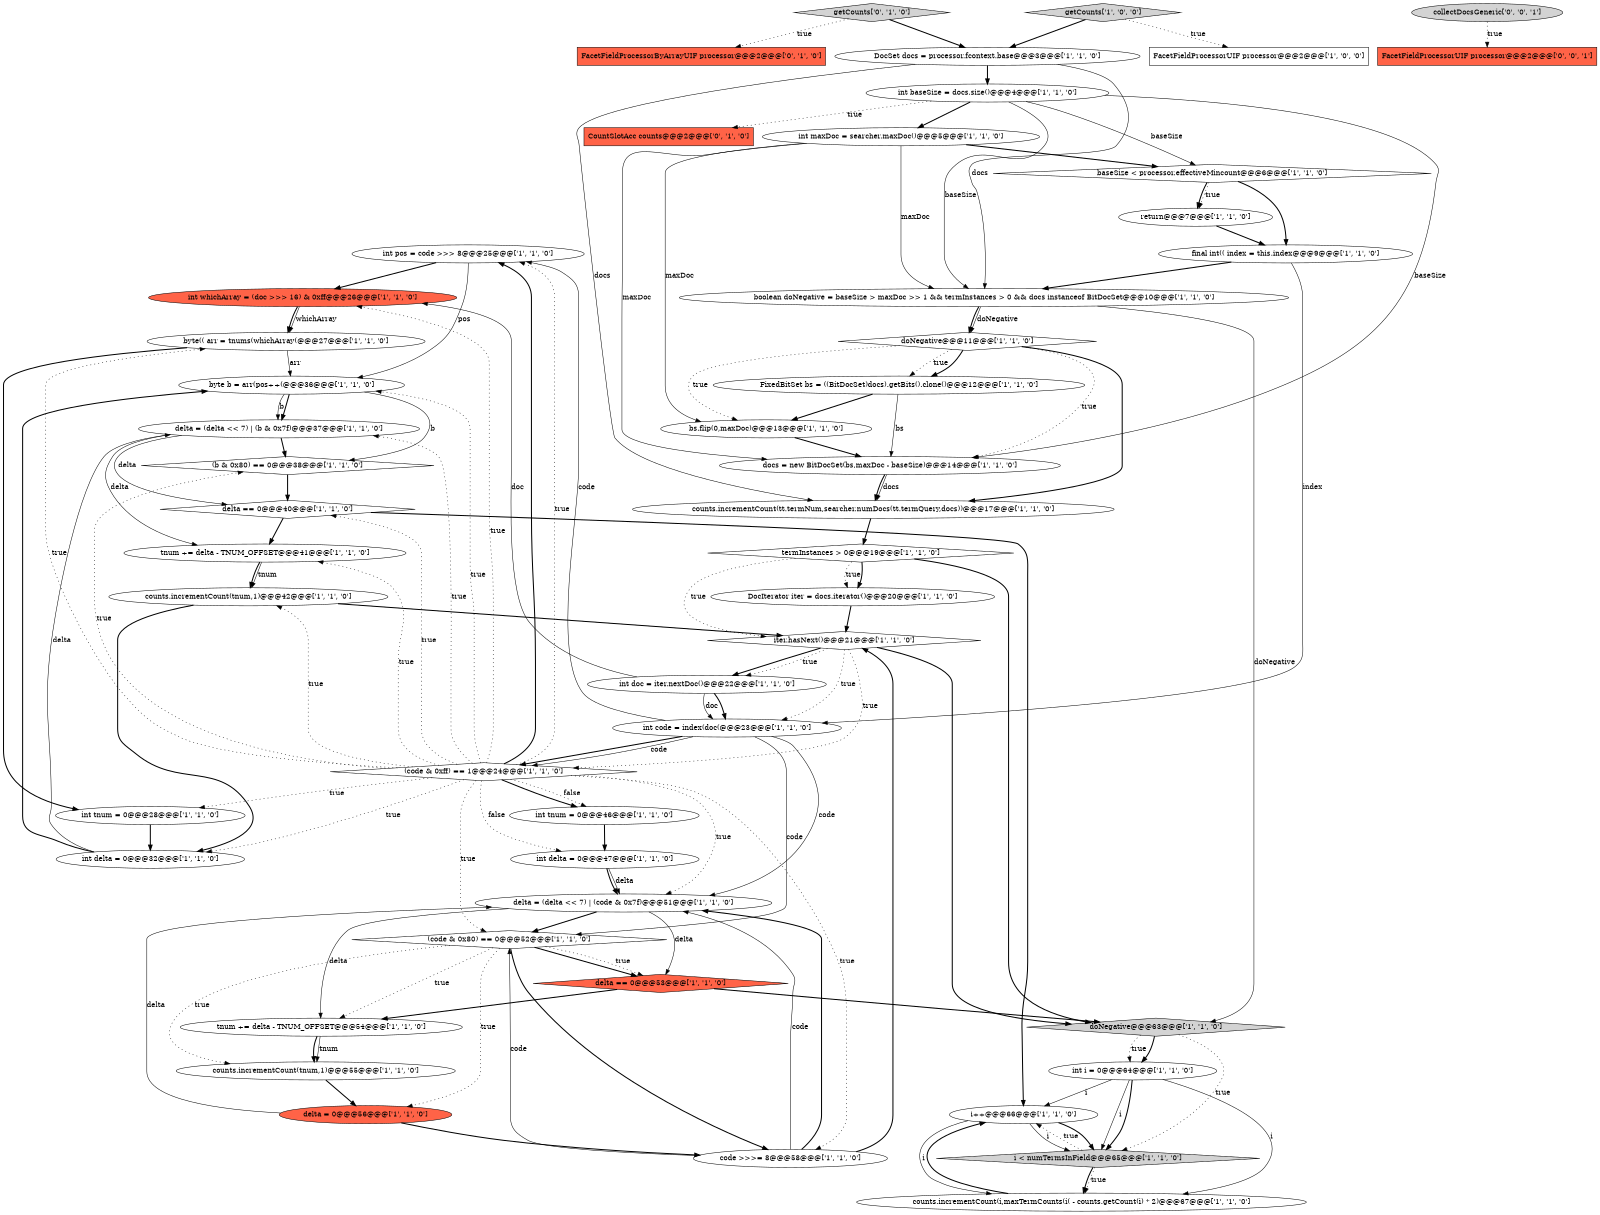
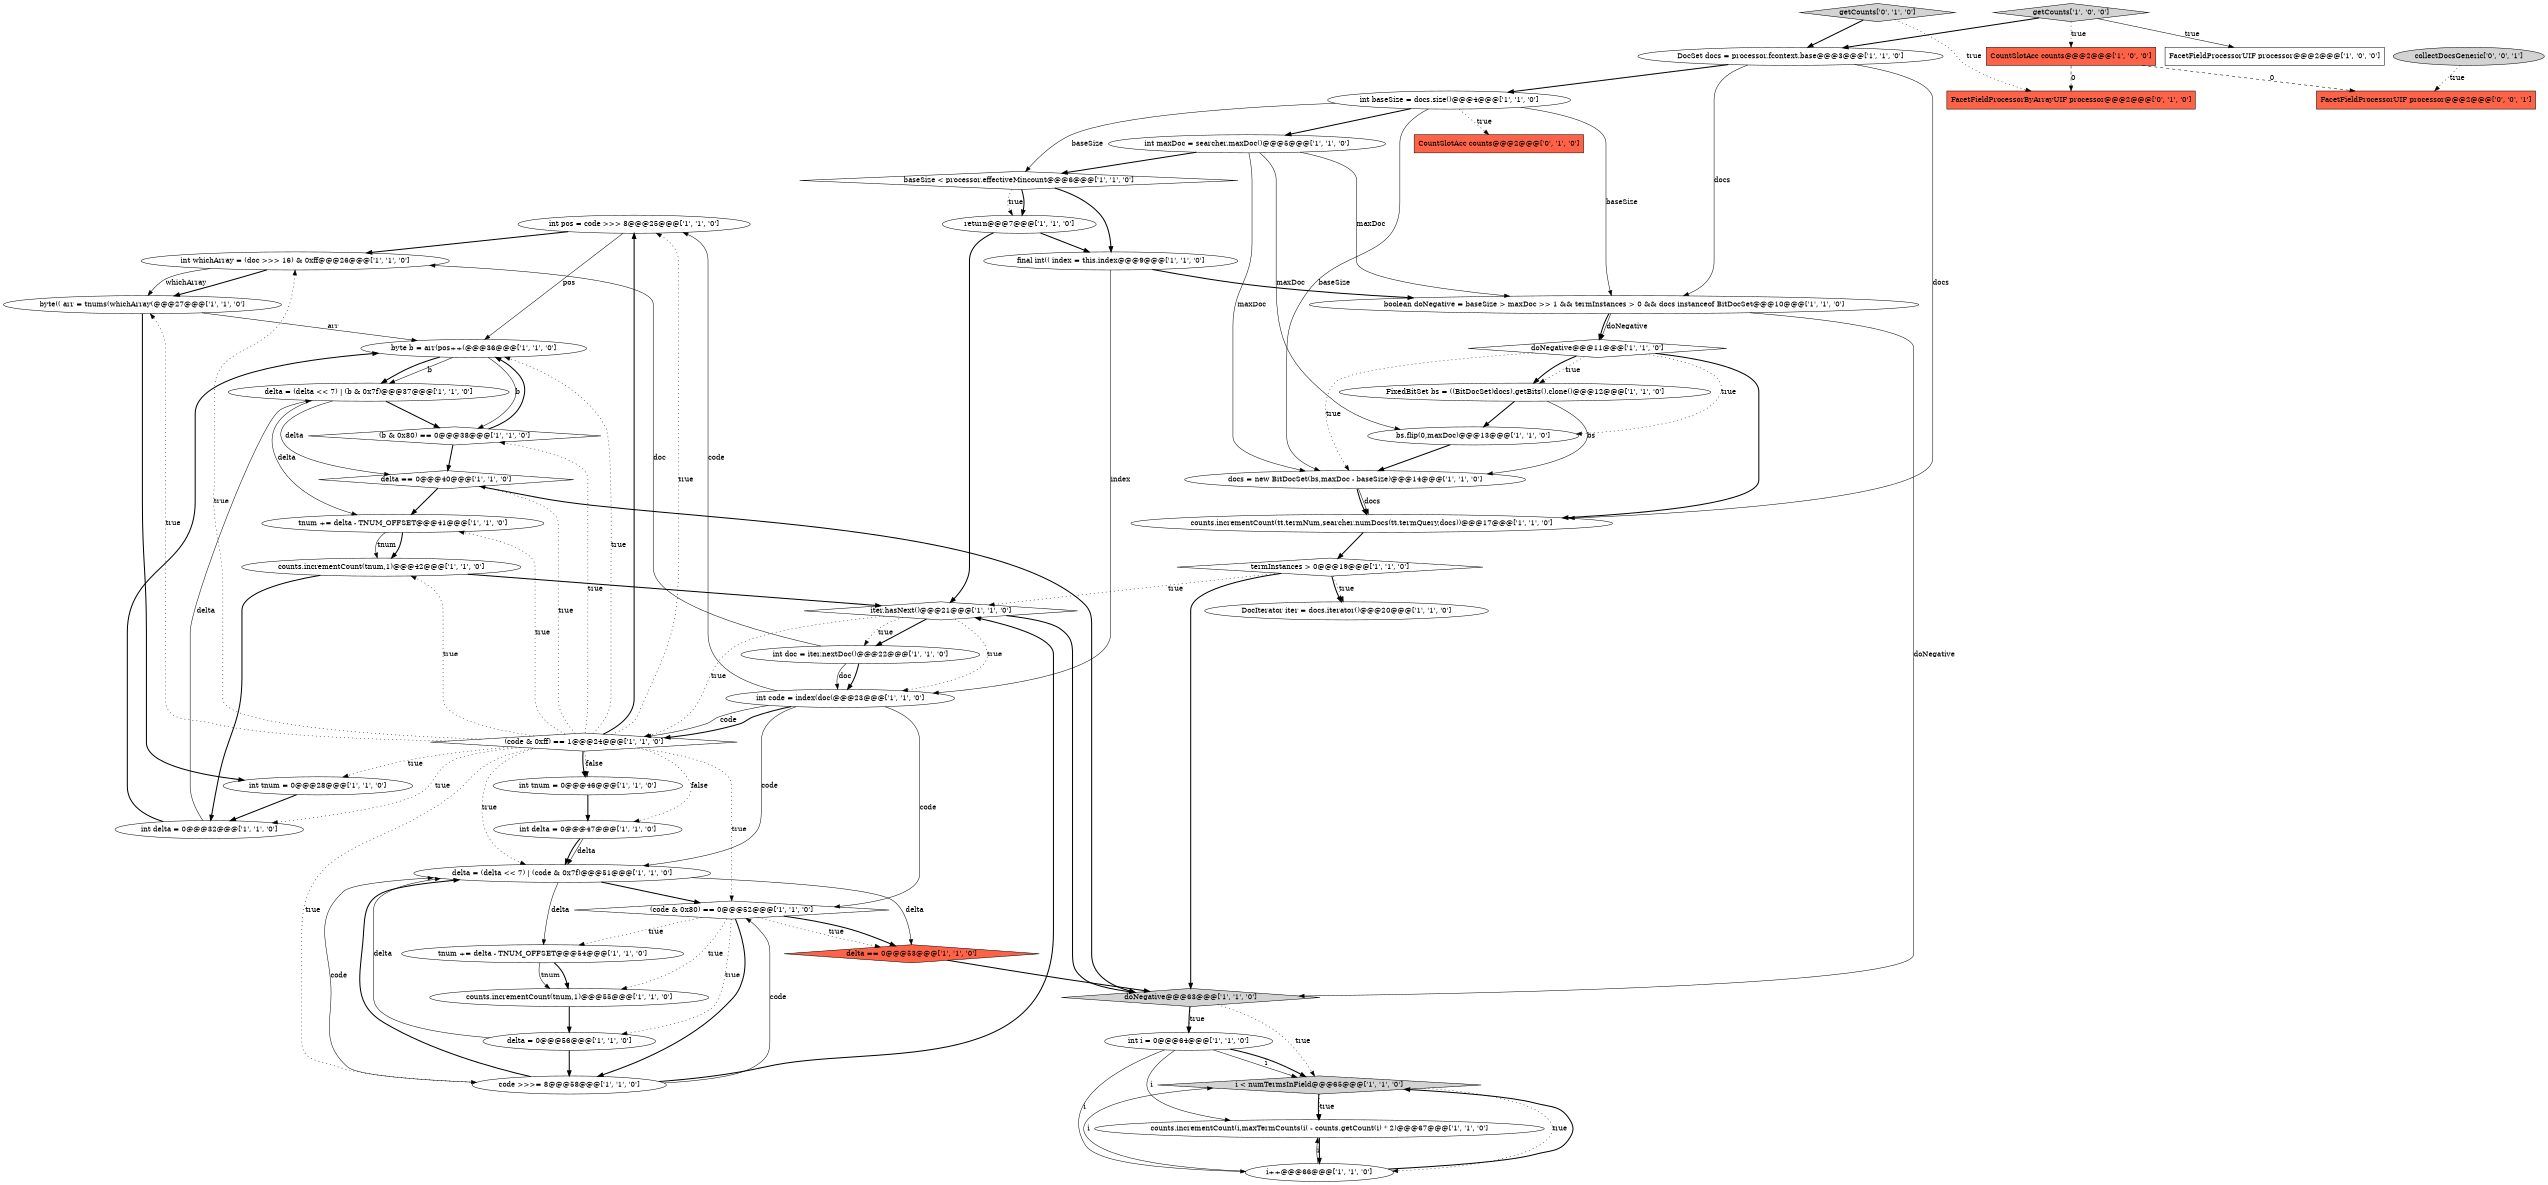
  digraph {
    node [fillcolor=white shape=ellipse style=filled]
    edge [style=bold]
    n1 [label="int pos = code >>> 8@@@25@@@['1', '1', '0']"]
-   n2 [fillcolor=tomato label="int whichArray = (doc >>> 16) & 0xff@@@26@@@['1', '1', '0']"]
+   n2 [label="int whichArray = (doc >>> 16) & 0xff@@@26@@@['1', '1', '0']"]
    n3 [label="byte b = arr(pos++(@@@36@@@['1', '1', '0']"]
    n4 [label="byte(( arr = tnums(whichArray(@@@27@@@['1', '1', '0']"]
    n5 [label="delta = (delta << 7) | (b & 0x7f)@@@37@@@['1', '1', '0']"]
    n6 [label="(b & 0x80) == 0@@@38@@@['1', '1', '0']" shape=diamond]
    n7 [label="int i = 0@@@64@@@['1', '1', '0']"]
    n8 [fillcolor=lightgray label="i < numTermsInField@@@65@@@['1', '1', '0']" shape=diamond]
    n9 [label="counts.incrementCount(i,maxTermCounts(i( - counts.getCount(i) * 2)@@@67@@@['1', '1', '0']"]
    n10 [label="i++@@@66@@@['1', '1', '0']"]
    n11 [label="delta == 0@@@40@@@['1', '1', '0']" shape=diamond]
    n12 [label="tnum += delta - TNUM_OFFSET@@@41@@@['1', '1', '0']"]
    n13 [fillcolor=lightgray label="doNegative@@@63@@@['1', '1', '0']" shape=diamond]
    n14 [label="counts.incrementCount(tnum,1)@@@42@@@['1', '1', '0']"]
    n15 [label="boolean doNegative = baseSize > maxDoc >> 1 && termInstances > 0 && docs instanceof BitDocSet@@@10@@@['1', '1', '0']"]
    n16 [label="doNegative@@@11@@@['1', '1', '0']" shape=diamond]
    n17 [label="bs.flip(0,maxDoc)@@@13@@@['1', '1', '0']"]
    n18 [label="docs = new BitDocSet(bs,maxDoc - baseSize)@@@14@@@['1', '1', '0']"]
    n19 [label="FixedBitSet bs = ((BitDocSet)docs).getBits().clone()@@@12@@@['1', '1', '0']"]
    n20 [label="counts.incrementCount(tt.termNum,searcher.numDocs(tt.termQuery,docs))@@@17@@@['1', '1', '0']"]
    n21 [fillcolor=tomato label="FacetFieldProcessorByArrayUIF processor@@@2@@@['0', '1', '0']" shape=box]
    n22 [label="counts.incrementCount(tnum,1)@@@55@@@['1', '1', '0']"]
-   n23 [fillcolor=tomato label="delta = 0@@@56@@@['1', '1', '0']"]
+   n23 [label="delta = 0@@@56@@@['1', '1', '0']"]
    n24 [label="code >>>= 8@@@58@@@['1', '1', '0']"]
    n25 [label="delta = (delta << 7) | (code & 0x7f)@@@51@@@['1', '1', '0']"]
    n26 [label="FacetFieldProcessorUIF processor@@@2@@@['1', '0', '0']" shape=box]
    n27 [label="int maxDoc = searcher.maxDoc()@@@5@@@['1', '1', '0']"]
    n28 [label="baseSize < processor.effectiveMincount@@@6@@@['1', '1', '0']" shape=diamond]
    n29 [label="return@@@7@@@['1', '1', '0']"]
    n30 [label="final int(( index = this.index@@@9@@@['1', '1', '0']"]
    n31 [label="int doc = iter.nextDoc()@@@22@@@['1', '1', '0']"]
    n32 [label="int code = index(doc(@@@23@@@['1', '1', '0']"]
    n33 [label="(code & 0x80) == 0@@@52@@@['1', '1', '0']" shape=diamond]
    n34 [label="(code & 0xff) == 1@@@24@@@['1', '1', '0']" shape=diamond]
    n35 [label="termInstances > 0@@@19@@@['1', '1', '0']" shape=diamond]
    n36 [label="DocIterator iter = docs.iterator()@@@20@@@['1', '1', '0']"]
    n37 [label="iter.hasNext()@@@21@@@['1', '1', '0']" shape=diamond]
    n38 [label="int tnum = 0@@@28@@@['1', '1', '0']"]
    n39 [label="int delta = 0@@@32@@@['1', '1', '0']"]
    n40 [label="int tnum = 0@@@46@@@['1', '1', '0']"]
    n41 [label="int delta = 0@@@47@@@['1', '1', '0']"]
    n42 [label="tnum += delta - TNUM_OFFSET@@@54@@@['1', '1', '0']"]
    n43 [fillcolor=tomato label="delta == 0@@@53@@@['1', '1', '0']" shape=diamond]
    n44 [fillcolor=lightgray label="collectDocsGeneric['0', '0', '1']"]
    n45 [fillcolor=tomato label="FacetFieldProcessorUIF processor@@@2@@@['0', '0', '1']" shape=box]
    n46 [fillcolor=lightgray label="getCounts['0', '1', '0']" shape=diamond]
    n47 [label="DocSet docs = processor.fcontext.base@@@3@@@['1', '1', '0']"]
    n48 [label="int baseSize = docs.size()@@@4@@@['1', '1', '0']"]
    n49 [fillcolor=tomato label="CountSlotAcc counts@@@2@@@['0', '1', '0']" shape=box]
    n50 [fillcolor=lightgray label="getCounts['1', '0', '0']" shape=diamond]
+   n51 [fillcolor=tomato label="CountSlotAcc counts@@@2@@@['1', '0', '0']" shape=box]
    n1 -> n2
    n1 -> n3 [label=pos style=solid]
    n2 -> n4
    n2 -> n4 [label=whichArray style=solid]
    n3 -> n5 [label=b style=solid]
    n3 -> n5
    n3 -> n6 [label=b style=solid]
    n4 -> n3 [label=arr style=solid]
    n4 -> n38
    n5 -> n6
    n5 -> n11 [label=delta style=solid]
    n5 -> n12 [label=delta style=solid]
+   n6 -> n3
    n6 -> n11
    n7 -> n8 [label=i style=solid]
    n7 -> n8
    n7 -> n9 [label=i style=solid]
    n7 -> n10 [label=i style=solid]
    n8 -> n9
    n8 -> n9 [label=true style=dotted]
    n8 -> n10 [label=true style=dotted]
    n9 -> n10
    n10 -> n8
    n10 -> n8 [label=i style=solid]
    n10 -> n9 [label=i style=solid]
    n11 -> n12
-   n11 -> n10
+   n11 -> n13
    n12 -> n14
    n12 -> n14 [label=tnum style=solid]
    n13 -> n7
    n13 -> n7 [label=true style=dotted]
    n13 -> n8 [label=true style=dotted]
    n14 -> n37
    n14 -> n39
    n15 -> n13 [label=doNegative style=solid]
    n15 -> n16 [label=doNegative style=solid]
    n15 -> n16
    n16 -> n17 [label=true style=dotted]
    n16 -> n18 [label=true style=dotted]
    n16 -> n19 [label=true style=dotted]
    n16 -> n19
    n16 -> n20
    n17 -> n18
    n18 -> n20 [label=docs style=solid]
    n18 -> n20
    n19 -> n17
    n19 -> n18 [label=bs style=solid]
    n20 -> n35
    n22 -> n23
    n23 -> n24
    n23 -> n25 [label=delta style=solid]
    n24 -> n25 [label=code style=solid]
    n24 -> n25
    n24 -> n33 [label=code style=solid]
    n24 -> n37
    n25 -> n33
    n25 -> n42 [label=delta style=solid]
    n25 -> n43 [label=delta style=solid]
    n27 -> n15 [label=maxDoc style=solid]
    n27 -> n17 [label=maxDoc style=solid]
    n27 -> n18 [label=maxDoc style=solid]
    n27 -> n28
    n28 -> n29 [label=true style=dotted]
    n28 -> n29
    n28 -> n30
    n29 -> n30
    n30 -> n15
    n30 -> n32 [label=index style=solid]
    n31 -> n2 [label=doc style=solid]
    n31 -> n32
    n31 -> n32 [label=doc style=solid]
    n32 -> n1 [label=code style=solid]
    n32 -> n25 [label=code style=solid]
    n32 -> n33 [label=code style=solid]
    n32 -> n34
    n32 -> n34 [label=code style=solid]
    n33 -> n22 [label=true style=dotted]
    n33 -> n23 [label=true style=dotted]
    n33 -> n24
    n33 -> n42 [label=true style=dotted]
    n33 -> n43
    n33 -> n43 [label=true style=dotted]
    n34 -> n1
    n34 -> n1 [label=true style=dotted]
    n34 -> n2 [label=true style=dotted]
    n34 -> n3 [label=true style=dotted]
    n34 -> n4 [label=true style=dotted]
-   n34 -> n5 [label=true style=dotted]
    n34 -> n6 [label=true style=dotted]
    n34 -> n11 [label=true style=dotted]
    n34 -> n12 [label=true style=dotted]
    n34 -> n14 [label=true style=dotted]
    n34 -> n24 [label=true style=dotted]
    n34 -> n25 [label=true style=dotted]
    n34 -> n33 [label=true style=dotted]
    n34 -> n38 [label=true style=dotted]
    n34 -> n39 [label=true style=dotted]
    n34 -> n40
    n34 -> n40 [label=false style=dotted]
    n34 -> n41 [label=false style=dotted]
    n35 -> n13
    n35 -> n36 [label=true style=dotted]
    n35 -> n36
    n35 -> n37 [label=true style=dotted]
-   n36 -> n37
+   n29 -> n37
    n37 -> n13
    n37 -> n31
    n37 -> n31 [label=true style=dotted]
    n37 -> n32 [label=true style=dotted]
    n37 -> n34 [label=true style=dotted]
    n38 -> n39
    n39 -> n3
    n39 -> n5 [label=delta style=solid]
    n40 -> n41
    n41 -> n25 [label=delta style=solid]
    n41 -> n25
    n42 -> n22
    n42 -> n22 [label=tnum style=solid]
    n43 -> n13
-   n43 -> n42
    n44 -> n45 [label=true style=dotted]
    n46 -> n21 [label=true style=dotted]
    n46 -> n47
    n47 -> n15 [label=docs style=solid]
    n47 -> n20 [label=docs style=solid]
    n47 -> n48
    n48 -> n15 [label=baseSize style=solid]
    n48 -> n18 [label=baseSize style=solid]
    n48 -> n27
    n48 -> n28 [label=baseSize style=solid]
    n48 -> n49 [label=true style=dotted]
-   n50 -> n26 [label=true style=dotted]
+   n50 -> n26 [label=true style=solid]
    n50 -> n47
+   n50 -> n51 [label=true style=dotted]
+   n51 -> n21 [label=0 style=dashed]
+   n51 -> n45 [label=0 style=dashed]
  }
